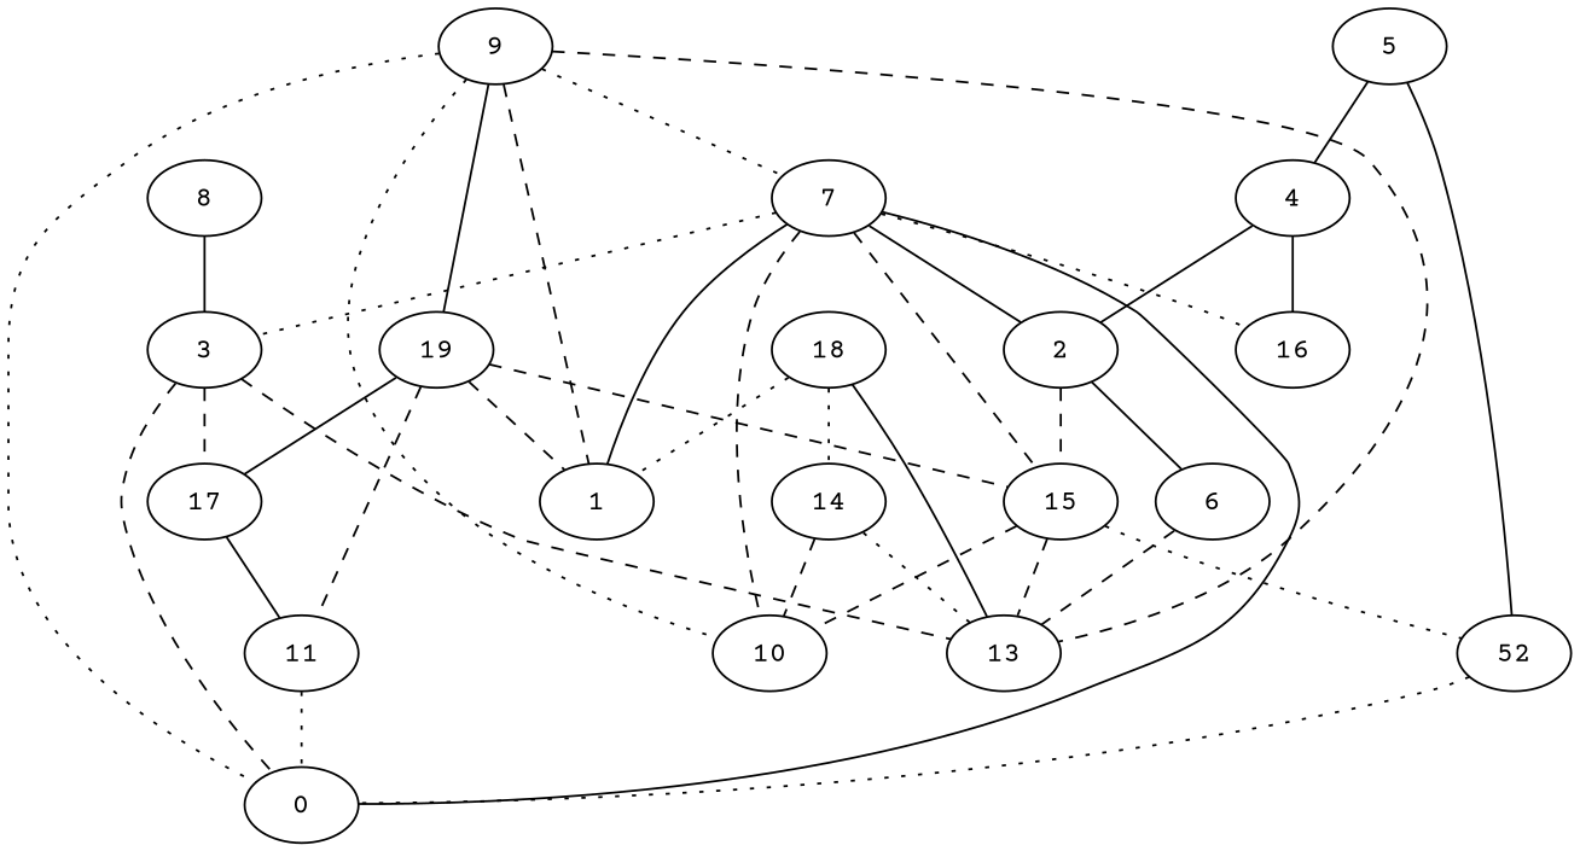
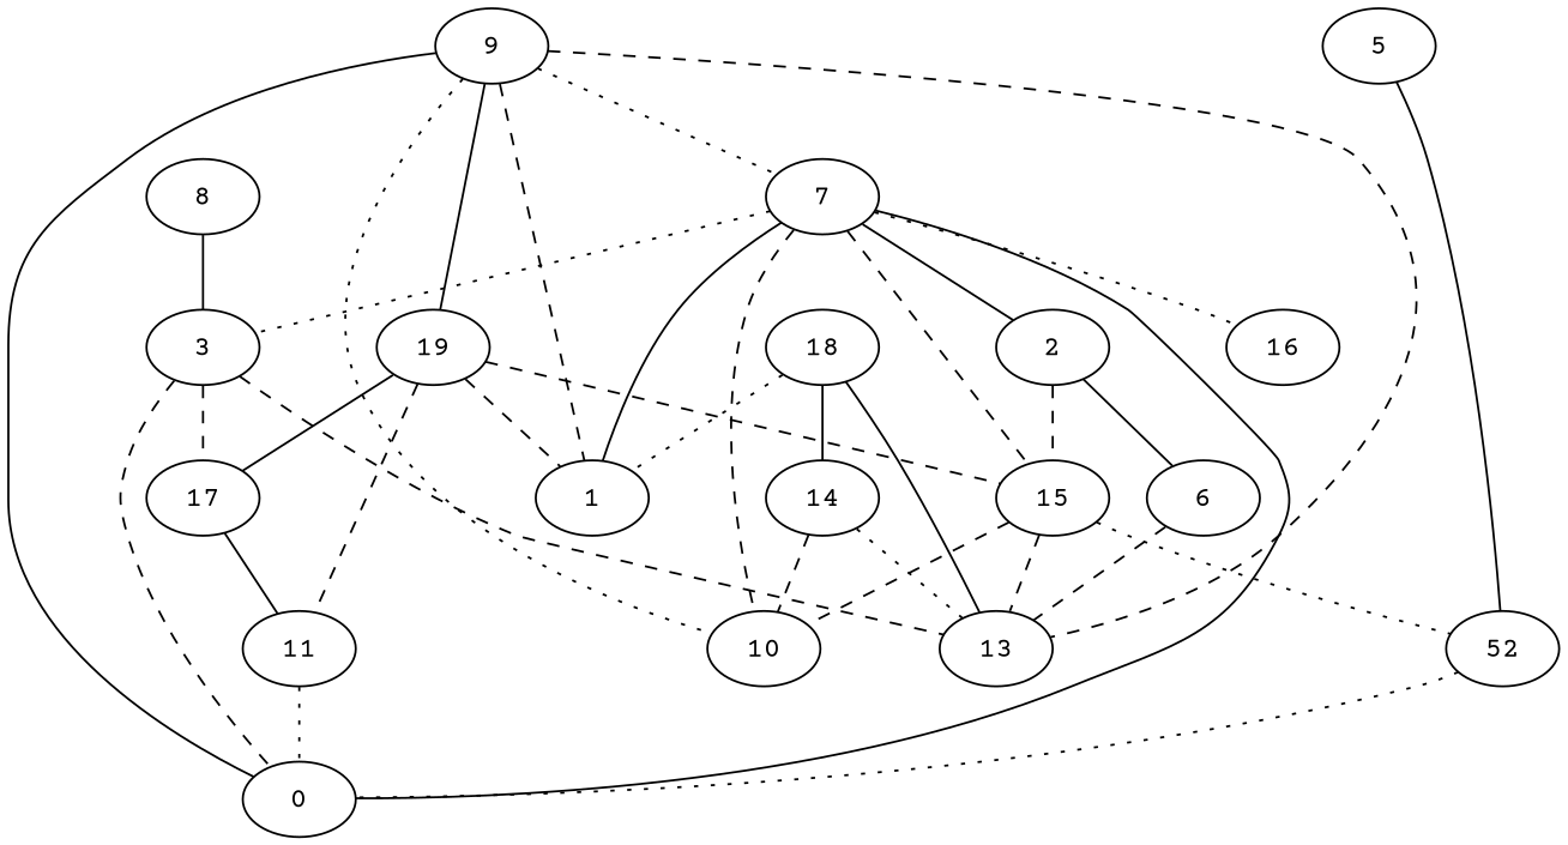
  digraph {
    fontname="Courier Prime"
    node [fontname="Courier Prime"]
    edge [color=black dir=none fontname="Courier Prime" style=solid]
-   4
    2
    16
    15
    13
    n6 [label=52]
    10
    5
    0
    7
    3
    1
    9
    19
    11
    17
    6
    8
    14
    18
    subgraph sub_1 {
-     4
      2
      16
      15
      13
      n6
      10
      5
      0
      7
      3
      1
      9
      19
      11
      17
      6
      8
      14
      18
    }
-   4 -> 2
-   4 -> 16
    2 -> 15 [style=dashed]
    2 -> 6
    15 -> 13 [style=dashed]
    15 -> n6 [style=dotted]
    15 -> 10 [style=dashed]
    n6 -> 0 [style=dotted]
-   5 -> 4
    5 -> n6
    7 -> 2
    7 -> 16 [style=dotted]
    7 -> 15 [style=dashed]
    7 -> 10 [style=dashed]
    7 -> 0
    7 -> 3 [style=dotted]
    7 -> 1
    3 -> 13 [style=dashed]
    3 -> 0 [style=dashed]
    3 -> 17 [style=dashed]
    9 -> 13 [style=dashed]
    9 -> 10 [style=dotted]
-   9 -> 0 [style=dotted]
+   9 -> 0
    9 -> 7 [style=dotted]
    9 -> 1 [style=dashed]
    9 -> 19
    19 -> 15 [style=dashed]
    19 -> 1 [style=dashed]
    19 -> 11 [style=dashed]
    19 -> 17
    11 -> 0 [style=dotted]
    17 -> 11
    6 -> 13 [style=dashed]
    8 -> 3
    14 -> 13 [style=dotted]
    14 -> 10 [style=dashed]
    18 -> 13
    18 -> 1 [style=dotted]
-   18 -> 14 [style=dotted]
+   18 -> 14
  }
